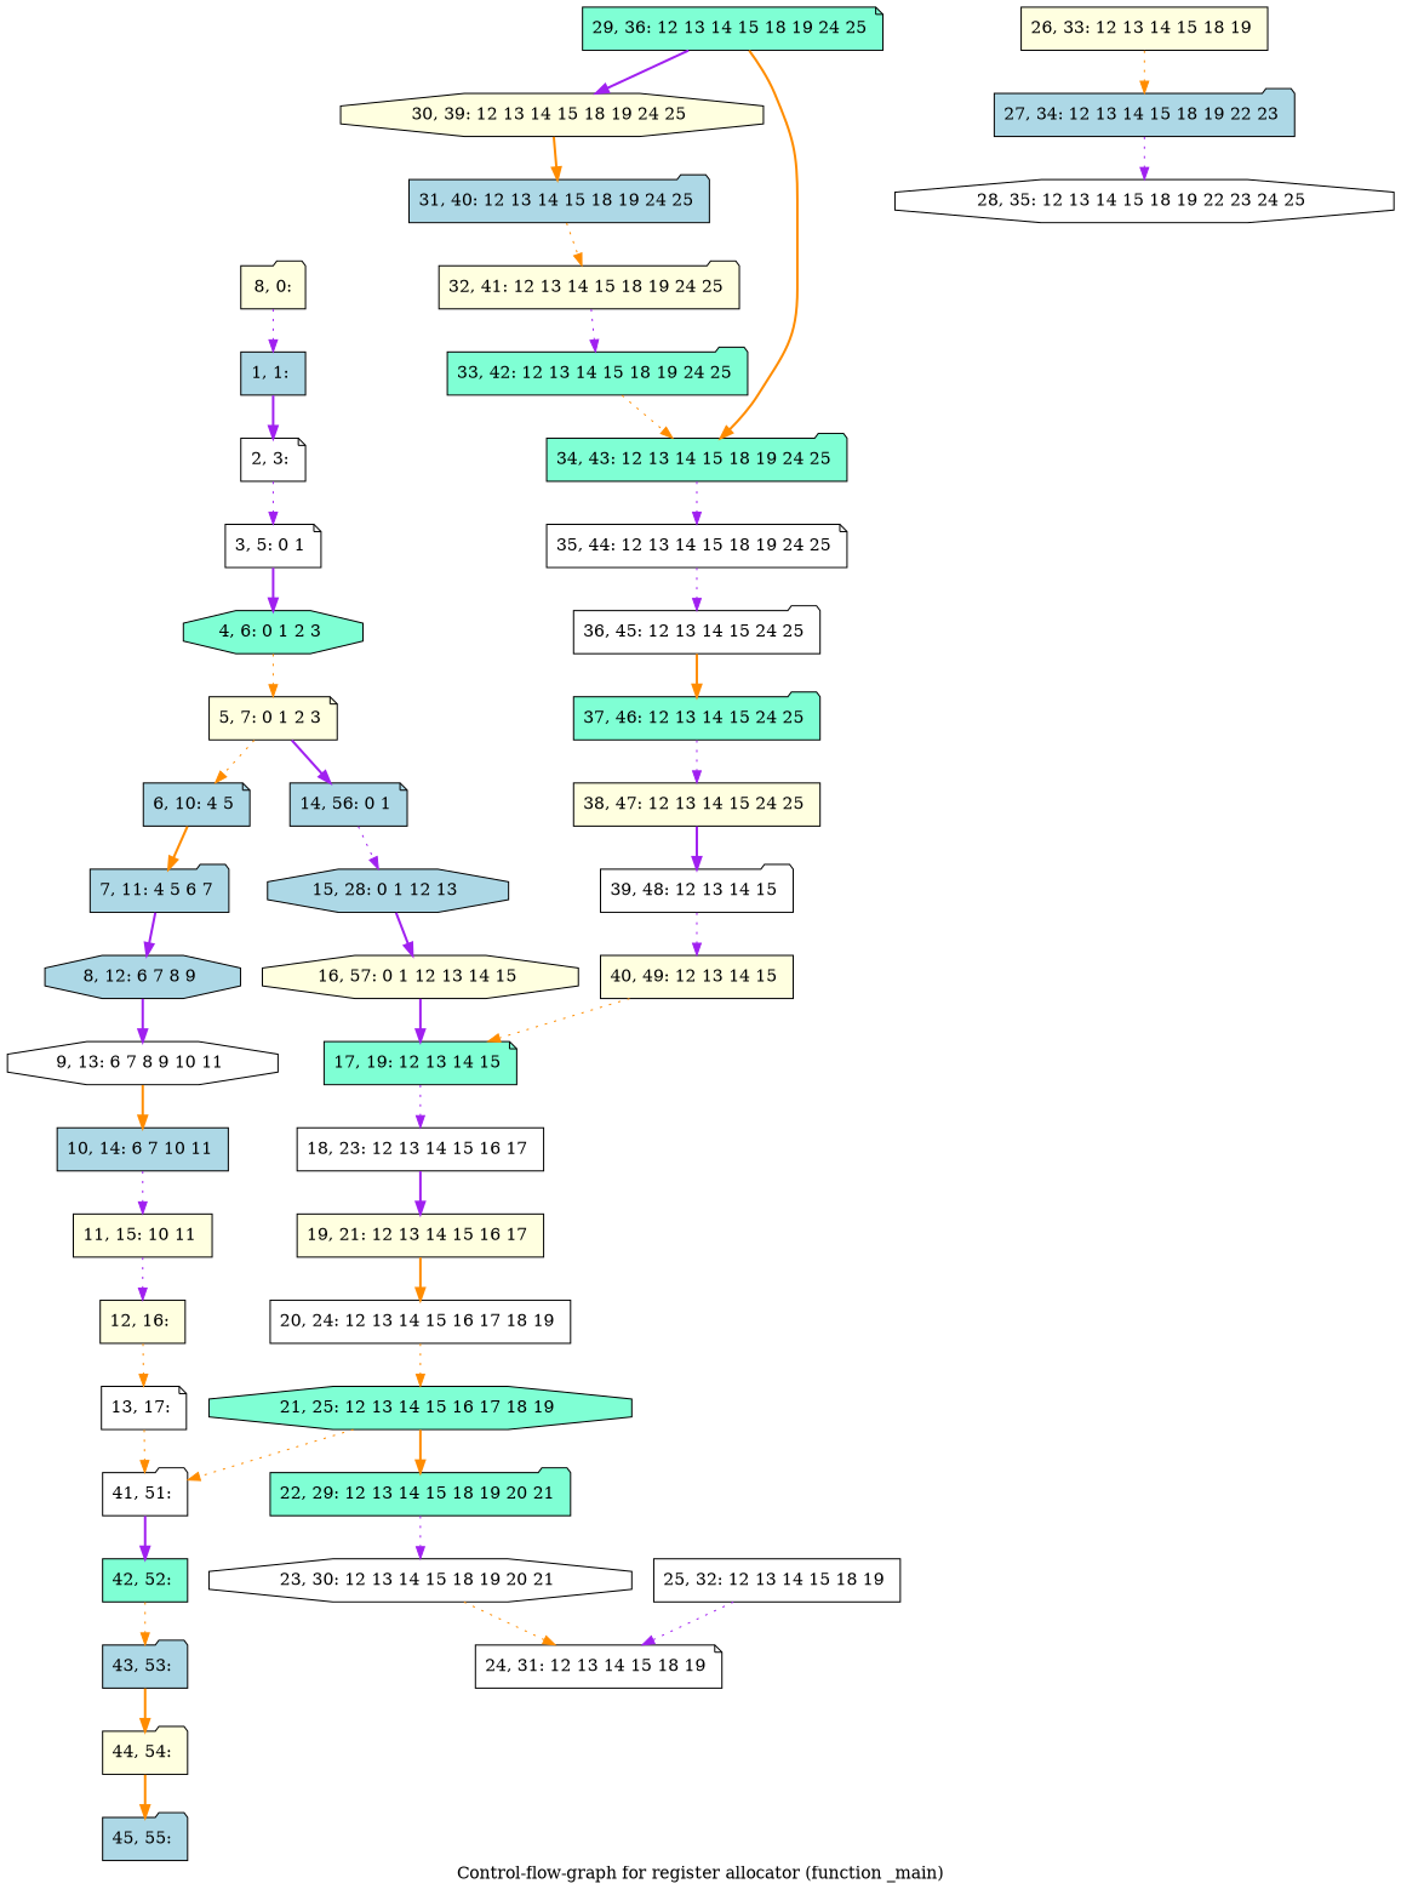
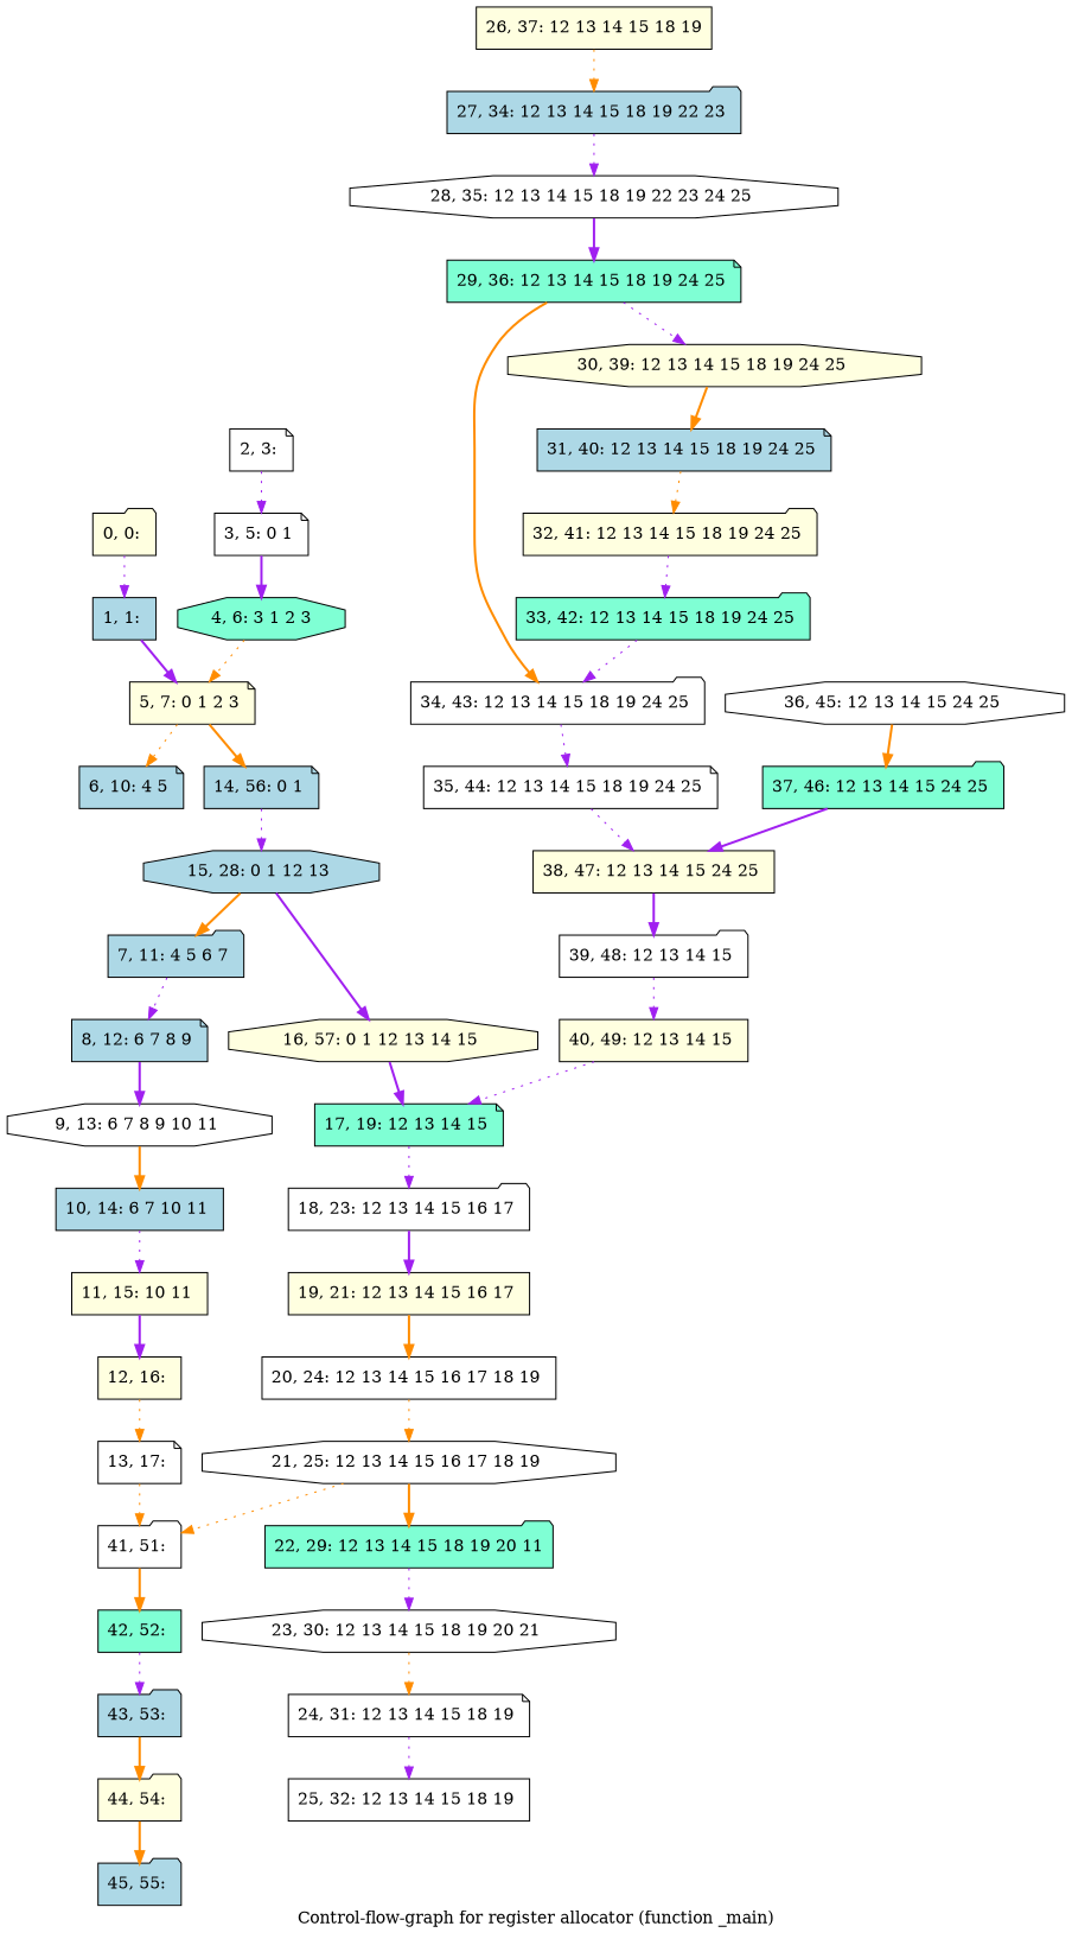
  digraph {
    label="Control-flow-graph for register allocator (function _main)"
    node [fillcolor=white shape=folder style=filled]
    edge [color=purple style=dotted]
-   n1 [fillcolor=lightyellow label="8, 0:"]
+   n1 [fillcolor=lightyellow label="0, 0: "]
    n2 [fillcolor=lightblue label="1, 1: " shape=box]
    n3 [label="2, 3: " shape=note]
    n4 [label="3, 5: 0 1 " shape=note]
-   n5 [fillcolor=aquamarine label="4, 6: 0 1 2 3 " shape=octagon]
+   n5 [fillcolor=aquamarine label="4, 6: 3 1 2 3" shape=octagon]
    n6 [fillcolor=lightyellow label="5, 7: 0 1 2 3 " shape=note]
    n7 [fillcolor=lightblue label="6, 10: 4 5 " shape=note]
    n8 [fillcolor=lightblue label="14, 56: 0 1 " shape=note]
    n9 [fillcolor=lightblue label="7, 11: 4 5 6 7 "]
    n10 [fillcolor=lightblue label="15, 28: 0 1 12 13 " shape=octagon]
-   n11 [fillcolor=lightblue label="8, 12: 6 7 8 9 " shape=octagon]
+   n11 [fillcolor=lightblue label="8, 12: 6 7 8 9 " shape=note]
    n12 [label="9, 13: 6 7 8 9 10 11 " shape=octagon]
    n13 [fillcolor=lightblue label="10, 14: 6 7 10 11 " shape=box]
    n14 [fillcolor=lightyellow label="11, 15: 10 11 " shape=box]
    n15 [fillcolor=lightyellow label="12, 16: " shape=box]
    n16 [label="13, 17: " shape=note]
    n17 [label="41, 51: "]
    n18 [fillcolor=aquamarine label="42, 52: " shape=box]
    n19 [fillcolor=lightyellow label="16, 57: 0 1 12 13 14 15 " shape=octagon]
    n20 [fillcolor=aquamarine label="17, 19: 12 13 14 15 " shape=note]
-   n21 [label="18, 23: 12 13 14 15 16 17 " shape=box]
+   n21 [label="18, 23: 12 13 14 15 16 17 "]
    n22 [fillcolor=lightyellow label="19, 21: 12 13 14 15 16 17 " shape=box]
    n23 [label="20, 24: 12 13 14 15 16 17 18 19 " shape=box]
-   n24 [fillcolor=aquamarine label="21, 25: 12 13 14 15 16 17 18 19 " shape=octagon]
-   n25 [fillcolor=aquamarine label="22, 29: 12 13 14 15 18 19 20 21 "]
+   n24 [label="21, 25: 12 13 14 15 16 17 18 19 " shape=octagon]
+   n25 [fillcolor=aquamarine label="22, 29: 12 13 14 15 18 19 20 11"]
    n26 [label="23, 30: 12 13 14 15 18 19 20 21 " shape=octagon]
    n27 [label="24, 31: 12 13 14 15 18 19 " shape=note]
    n28 [label="25, 32: 12 13 14 15 18 19 " shape=box]
-   n29 [fillcolor=lightyellow label="26, 33: 12 13 14 15 18 19 " shape=box]
+   n29 [fillcolor=lightyellow label="26, 37: 12 13 14 15 18 19" shape=box]
    n30 [fillcolor=lightblue label="27, 34: 12 13 14 15 18 19 22 23 "]
    n31 [label="28, 35: 12 13 14 15 18 19 22 23 24 25 " shape=octagon]
    n32 [fillcolor=aquamarine label="29, 36: 12 13 14 15 18 19 24 25 " shape=note]
    n33 [fillcolor=lightyellow label="30, 39: 12 13 14 15 18 19 24 25 " shape=octagon]
-   n34 [fillcolor=aquamarine label="34, 43: 12 13 14 15 18 19 24 25 "]
-   n35 [fillcolor=lightblue label="31, 40: 12 13 14 15 18 19 24 25 "]
+   n34 [label="34, 43: 12 13 14 15 18 19 24 25 "]
+   n35 [fillcolor=lightblue label="31, 40: 12 13 14 15 18 19 24 25 " shape=note]
    n36 [label="35, 44: 12 13 14 15 18 19 24 25 " shape=note]
    n37 [fillcolor=lightyellow label="32, 41: 12 13 14 15 18 19 24 25 "]
    n38 [fillcolor=aquamarine label="33, 42: 12 13 14 15 18 19 24 25 "]
-   n39 [label="36, 45: 12 13 14 15 24 25 "]
+   n39 [label="36, 45: 12 13 14 15 24 25 " shape=octagon]
    n40 [fillcolor=aquamarine label="37, 46: 12 13 14 15 24 25 "]
    n41 [fillcolor=lightyellow label="38, 47: 12 13 14 15 24 25 " shape=box]
    n42 [label="39, 48: 12 13 14 15 "]
    n43 [fillcolor=lightyellow label="40, 49: 12 13 14 15 " shape=box]
    n44 [fillcolor=lightblue label="43, 53: "]
    n45 [fillcolor=lightyellow label="44, 54: "]
    n46 [fillcolor=lightblue label="45, 55: "]
    n1 -> n2
-   n2 -> n3 [style=bold]
+   n2 -> n6 [style=bold]
    n3 -> n4
    n4 -> n5 [style=bold]
    n5 -> n6 [color=darkorange]
    n6 -> n7 [color=darkorange]
-   n6 -> n8 [style=bold]
-   n7 -> n9 [color=darkorange style=bold]
+   n6 -> n8 [color=darkorange style=bold]
+   n10 -> n9 [color=darkorange style=bold]
    n8 -> n10
-   n9 -> n11 [style=bold]
+   n9 -> n11
    n10 -> n19 [style=bold]
    n11 -> n12 [style=bold]
    n12 -> n13 [color=darkorange style=bold]
    n13 -> n14
-   n14 -> n15
+   n14 -> n15 [style=bold]
    n15 -> n16 [color=darkorange]
    n16 -> n17 [color=darkorange]
-   n17 -> n18 [style=bold]
-   n18 -> n44 [color=darkorange]
+   n17 -> n18 [color=darkorange style=bold]
+   n18 -> n44
    n19 -> n20 [style=bold]
    n20 -> n21
    n21 -> n22 [style=bold]
    n22 -> n23 [color=darkorange style=bold]
    n23 -> n24 [color=darkorange]
    n24 -> n17 [color=darkorange]
    n24 -> n25 [color=darkorange style=bold]
    n25 -> n26
    n26 -> n27 [color=darkorange]
-   n28 -> n27
+   n27 -> n28
    n29 -> n30 [color=darkorange]
    n30 -> n31
-   n32 -> n33 [style=bold]
+   n31 -> n32 [style=bold]
+   n32 -> n33
    n32 -> n34 [color=darkorange style=bold]
    n33 -> n35 [color=darkorange style=bold]
    n34 -> n36
    n35 -> n37 [color=darkorange]
-   n36 -> n39
+   n36 -> n41
    n37 -> n38
-   n38 -> n34 [color=darkorange]
+   n38 -> n34
    n39 -> n40 [color=darkorange style=bold]
-   n40 -> n41
+   n40 -> n41 [style=bold]
    n41 -> n42 [style=bold]
    n42 -> n43
-   n43 -> n20 [color=darkorange]
+   n43 -> n20
    n44 -> n45 [color=darkorange style=bold]
    n45 -> n46 [color=darkorange style=bold]
  }
